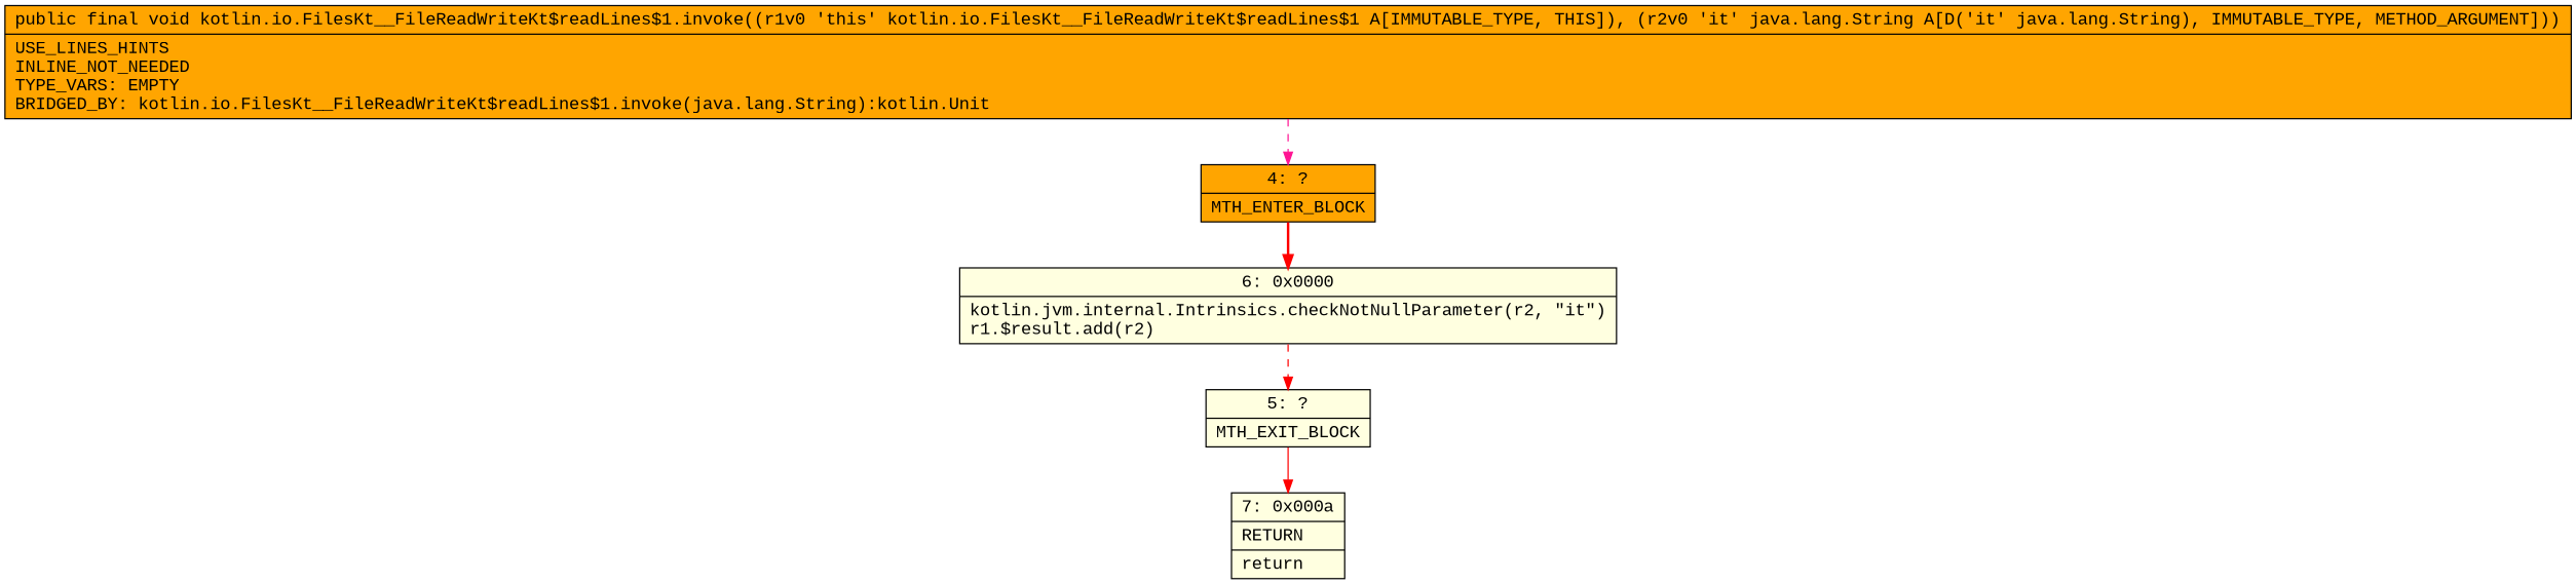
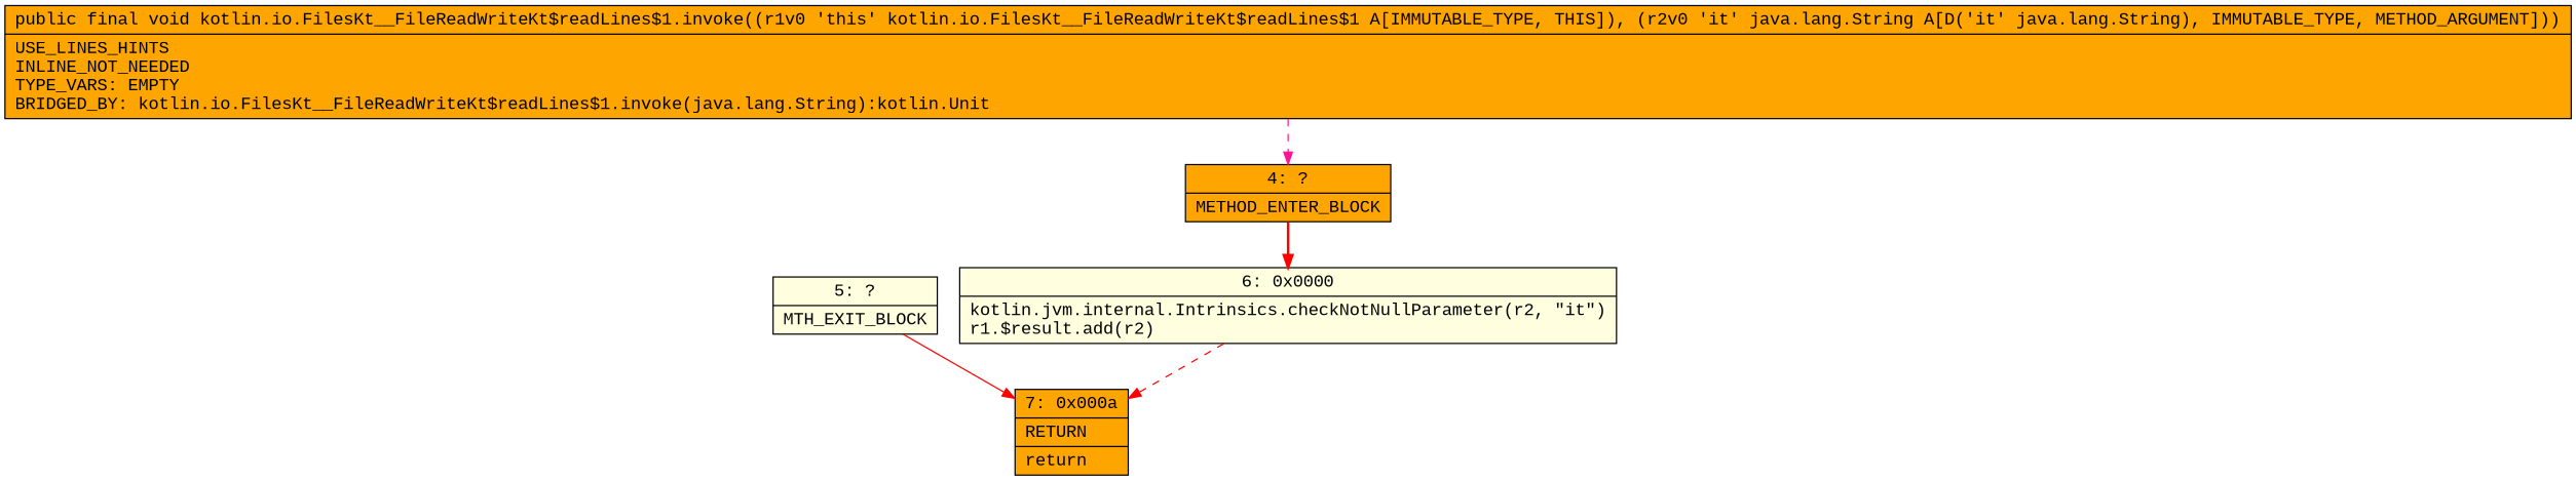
  digraph {
    fontname="Liberation Mono"
    node [fillcolor=lightyellow fontname="Liberation Mono" shape=record style=filled]
    edge [color=red fontname="Liberation Mono" style=dashed]
-   n1 [fillcolor=orange label="{4\:\ ?|MTH_ENTER_BLOCK\l}"]
+   n1 [fillcolor=orange label="{4\:\ ?|METHOD_ENTER_BLOCK\l}"]
    n2 [label="{6\:\ 0x0000|kotlin.jvm.internal.Intrinsics.checkNotNullParameter(r2, \"it\")\lr1.$result.add(r2)\l}"]
-   n3 [label="{7\:\ 0x000a|RETURN\l|return\l}"]
+   n3 [fillcolor=orange label="{7\:\ 0x000a|RETURN\l|return\l}"]
    n4 [label="{5\:\ ?|MTH_EXIT_BLOCK\l}"]
    n5 [fillcolor=orange label="{public final void kotlin.io.FilesKt__FileReadWriteKt$readLines$1.invoke((r1v0 'this' kotlin.io.FilesKt__FileReadWriteKt$readLines$1 A[IMMUTABLE_TYPE, THIS]), (r2v0 'it' java.lang.String A[D('it' java.lang.String), IMMUTABLE_TYPE, METHOD_ARGUMENT]))  | USE_LINES_HINTS\lINLINE_NOT_NEEDED\lTYPE_VARS: EMPTY\lBRIDGED_BY: kotlin.io.FilesKt__FileReadWriteKt$readLines$1.invoke(java.lang.String):kotlin.Unit\l}"]
    n1 -> n2 [style=bold]
-   n2 -> n4
+   n2 -> n3
    n4 -> n3 [style=solid]
    n5 -> n1 [color=deeppink]
  }
